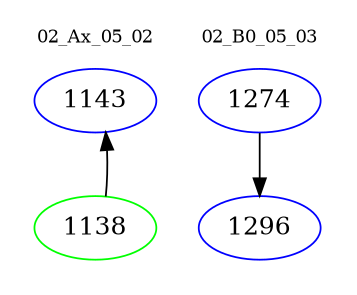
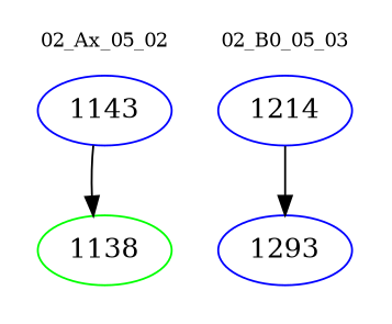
  digraph {
    node [color=blue]
    edge [color=black]
    n1 [label=1143]
    n2 [color=green label=1138]
-   n3 [label=1274]
-   n4 [label=1296]
+   n3 [label=1214]
+   n4 [label=1293]
    subgraph cluster_1 {
      color=white
      fontsize=10
      label="02_Ax_05_02"
      n1
      n2
    }
    subgraph cluster_2 {
      color=white
      fontsize=10
      label="02_B0_05_03"
      n3
      n4
    }
-   n2 -> n1
+   n1 -> n2
    n3 -> n4
  }
